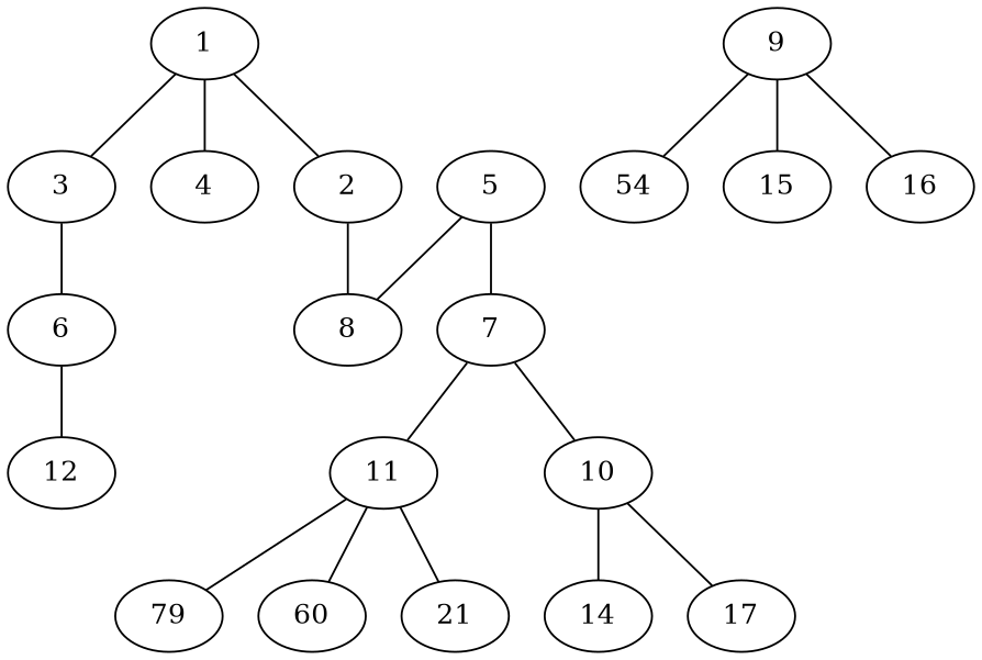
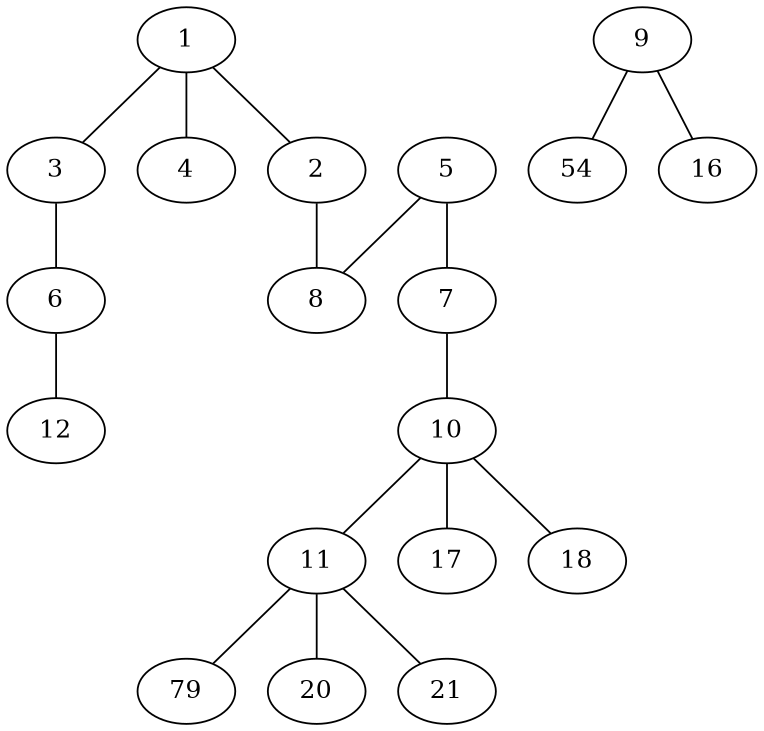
  graph {
    node [chem=H]
    edge [valence=1]
    1 [chem=C]
    2 [chem=O]
    3 [chem=O]
    4 [chem=O]
    8 [chem=O]
    6 [chem=C]
    5 [chem=C]
    7 [chem=O]
    12
    10 [chem=C]
    9 [chem=C]
    n12 [label=54]
-   15
    16
    11 [chem=C]
    17
-   18 [label=14]
+   18
    n18 [label=79]
-   20 [label=60]
+   20
    21
    1 -- 2
    1 -- 3
    1 -- 4 [valence=2]
    2 -- 8
    3 -- 6
    6 -- 12
    5 -- 8 [valence=2]
    5 -- 7
    7 -- 10
-   7 -- 11
+   10 -- 11
    10 -- 17
    10 -- 18
    9 -- n12
-   9 -- 15
    9 -- 16
    11 -- n18
    11 -- 20
    11 -- 21
  }
